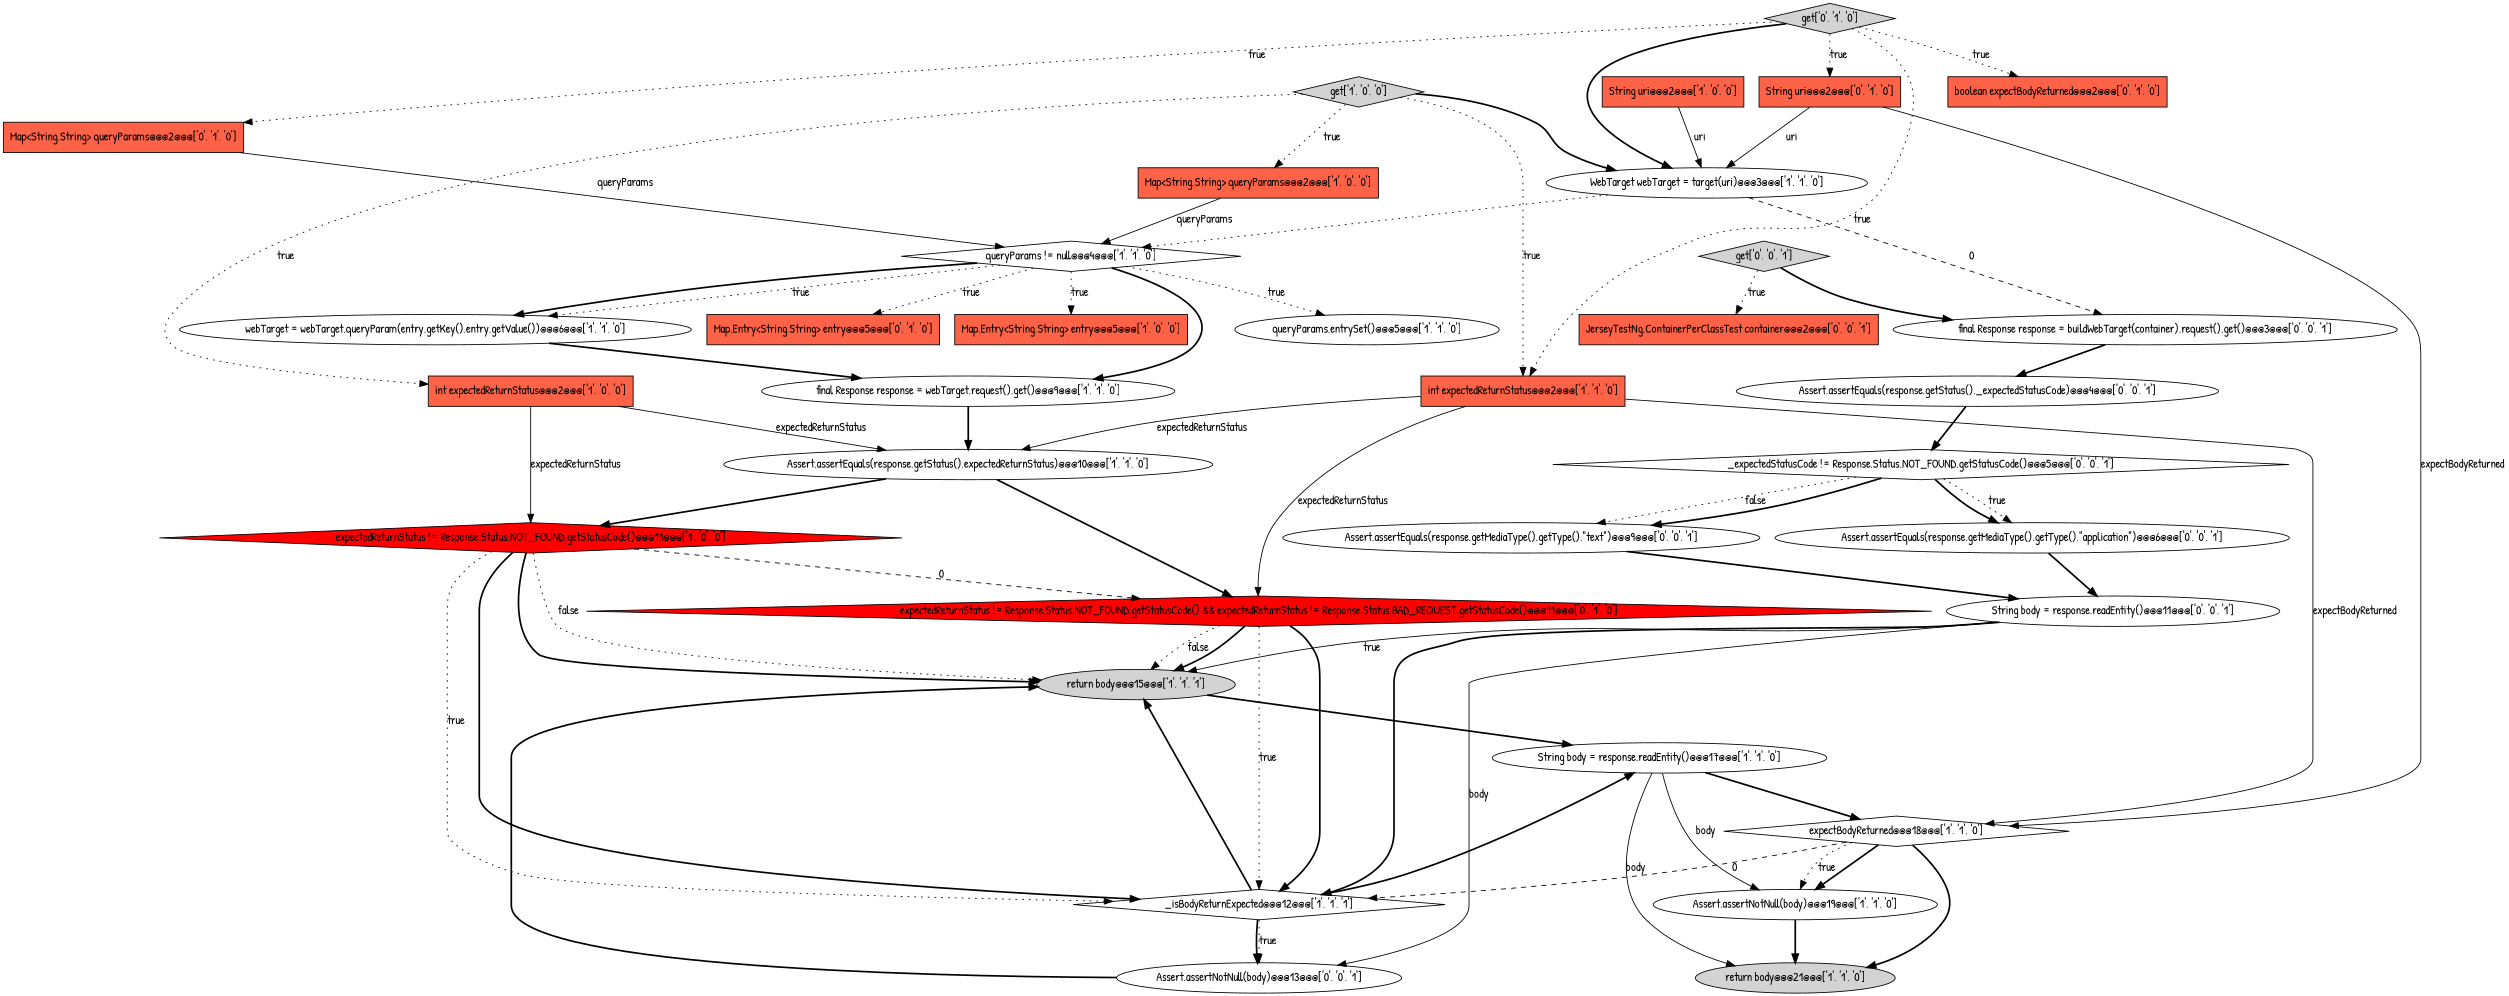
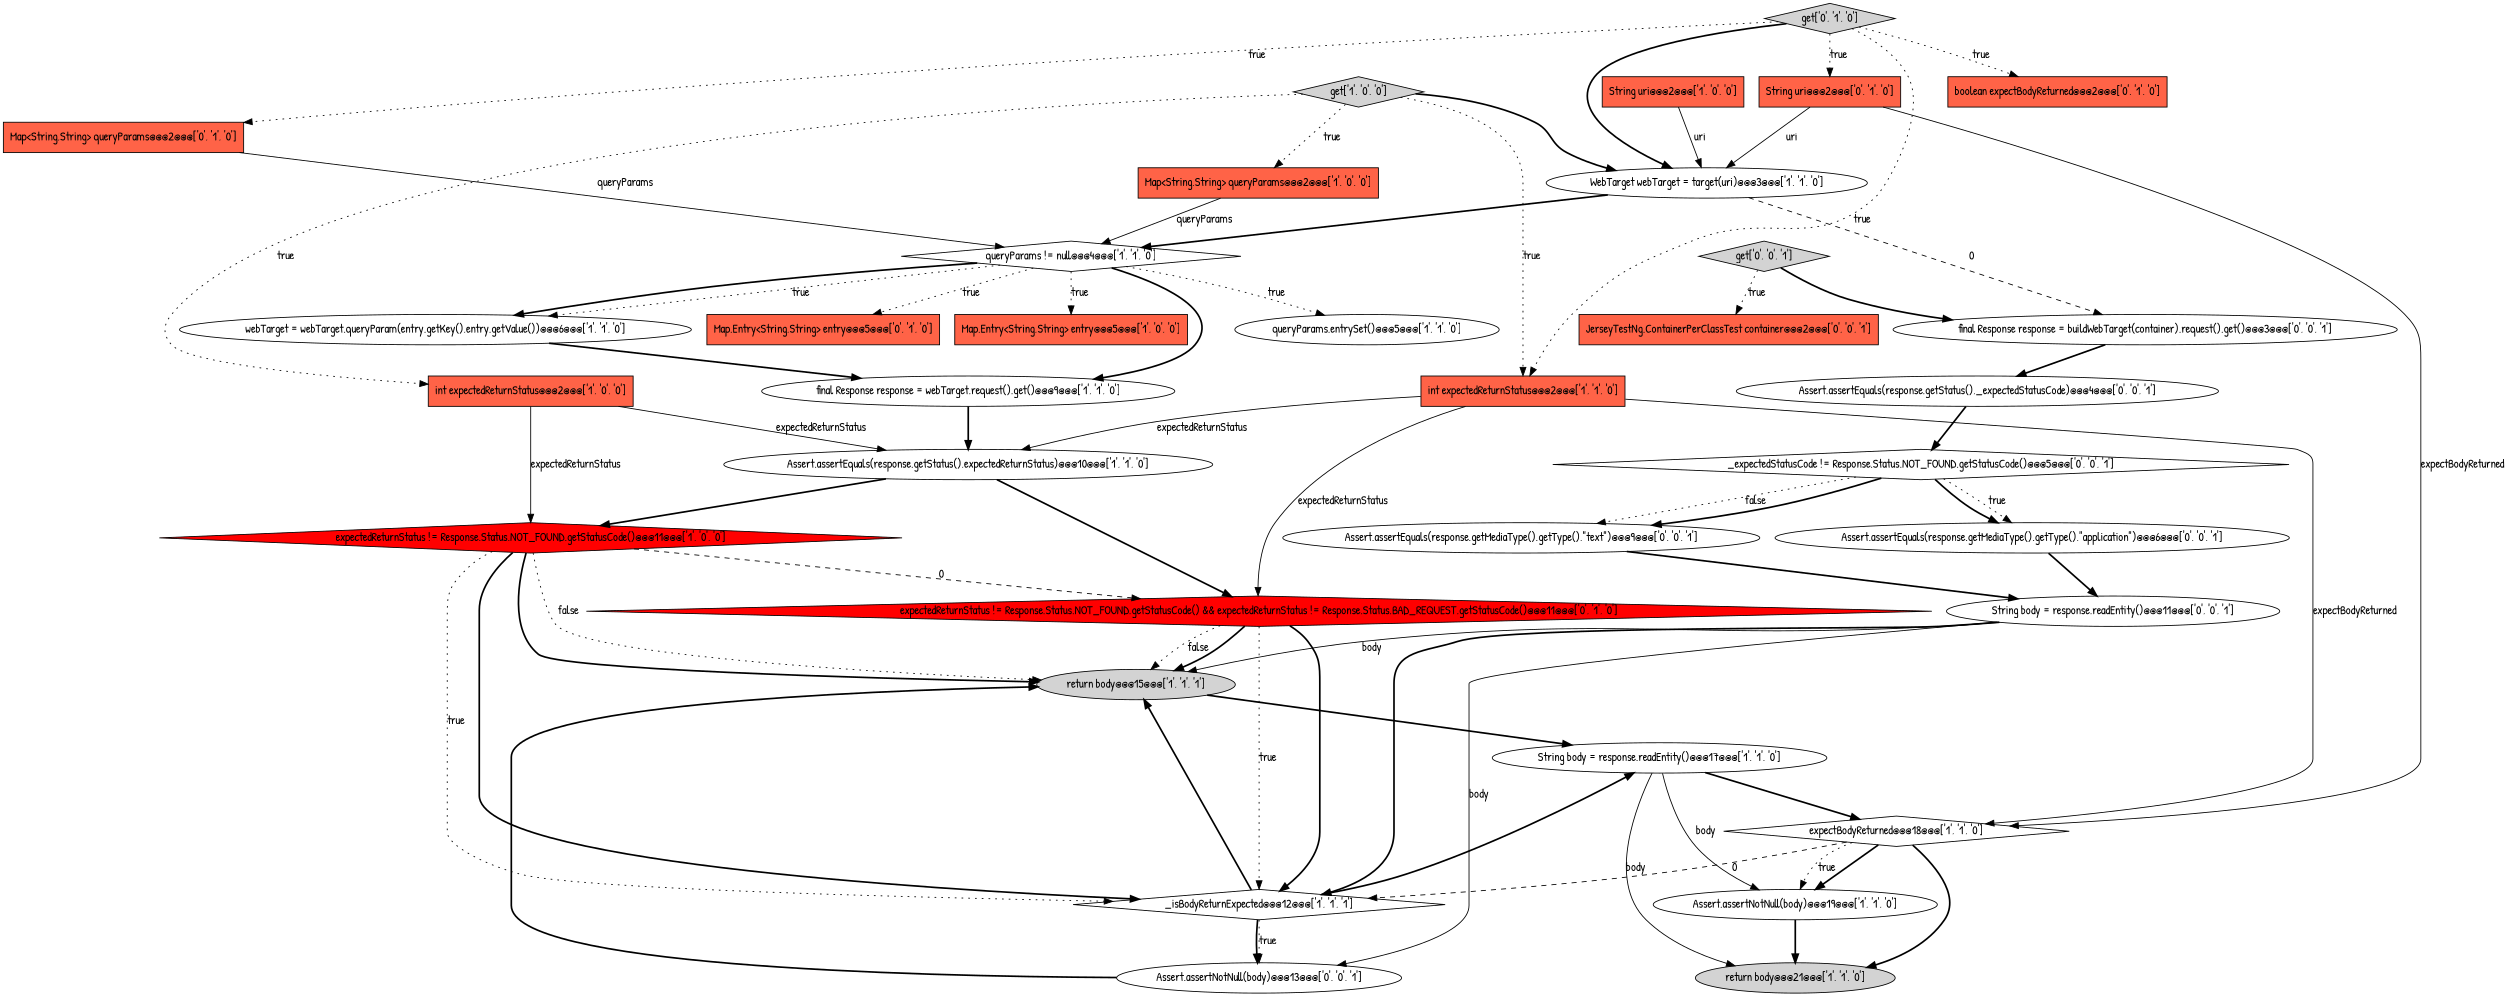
  digraph {
    fontname="Patrick Hand"
    node [fillcolor=white fontname="Patrick Hand" shape=ellipse style=filled]
    edge [fontname="Patrick Hand" style=bold]
    n1 [fillcolor=tomato label="Map<String,String> queryParams@@@2@@@['0', '1', '0']" shape=box]
    n2 [label="queryParams != null@@@4@@@['1', '1', '0']" shape=diamond]
    n3 [label="final Response response = webTarget.request().get()@@@9@@@['1', '1', '0']"]
    n4 [fillcolor=tomato label="Map.Entry<String,String> entry@@@5@@@['0', '1', '0']" shape=box]
    n5 [label="webTarget = webTarget.queryParam(entry.getKey(),entry.getValue())@@@6@@@['1', '1', '0']"]
    n6 [fillcolor=tomato label="Map.Entry<String,String> entry@@@5@@@['1', '0', '0']" shape=box]
    n7 [label="queryParams.entrySet()@@@5@@@['1', '1', '0']"]
    n8 [fillcolor=tomato label="int expectedReturnStatus@@@2@@@['1', '1', '0']" shape=box]
    n9 [fillcolor=red label="expectedReturnStatus != Response.Status.NOT_FOUND.getStatusCode() && expectedReturnStatus != Response.Status.BAD_REQUEST.getStatusCode()@@@11@@@['0', '1', '0']" shape=diamond]
    n10 [label="Assert.assertEquals(response.getStatus(),expectedReturnStatus)@@@10@@@['1', '1', '0']"]
    n11 [label="expectBodyReturned@@@18@@@['1', '1', '0']" shape=diamond]
    n12 [fillcolor=lightgray label="return body@@@15@@@['1', '1', '1']"]
    n13 [label="_isBodyReturnExpected@@@12@@@['1', '1', '1']" shape=diamond]
    n14 [fillcolor=red label="expectedReturnStatus != Response.Status.NOT_FOUND.getStatusCode()@@@11@@@['1', '0', '0']" shape=diamond]
    n15 [fillcolor=lightgray label="return body@@@21@@@['1', '1', '0']"]
    n16 [label="Assert.assertNotNull(body)@@@19@@@['1', '1', '0']"]
    n17 [label="final Response response = buildWebTarget(container).request().get()@@@3@@@['0', '0', '1']"]
    n18 [label="Assert.assertEquals(response.getStatus(),_expectedStatusCode)@@@4@@@['0', '0', '1']"]
    n19 [label="_expectedStatusCode != Response.Status.NOT_FOUND.getStatusCode()@@@5@@@['0', '0', '1']" shape=diamond]
    n20 [fillcolor=tomato label="int expectedReturnStatus@@@2@@@['1', '0', '0']" shape=box]
    n21 [label="String body = response.readEntity()@@@17@@@['1', '1', '0']"]
    n22 [label="Assert.assertEquals(response.getMediaType().getType(),\"text\")@@@9@@@['0', '0', '1']"]
    n23 [label="Assert.assertEquals(response.getMediaType().getType(),\"application\")@@@6@@@['0', '0', '1']"]
    n24 [label="WebTarget webTarget = target(uri)@@@3@@@['1', '1', '0']"]
    n25 [fillcolor=lightgray label="get['0', '0', '1']" shape=diamond]
    n26 [fillcolor=tomato label="JerseyTestNg.ContainerPerClassTest container@@@2@@@['0', '0', '1']" shape=box]
    n27 [fillcolor=tomato label="Map<String,String> queryParams@@@2@@@['1', '0', '0']" shape=box]
    n28 [label="Assert.assertNotNull(body)@@@13@@@['0', '0', '1']"]
    n29 [label="String body = response.readEntity()@@@11@@@['0', '0', '1']"]
    n30 [fillcolor=lightgray label="get['1', '0', '0']" shape=diamond]
    n31 [fillcolor=tomato label="String uri@@@2@@@['1', '0', '0']" shape=box]
    n32 [fillcolor=tomato label="boolean expectBodyReturned@@@2@@@['0', '1', '0']" shape=box]
    n33 [fillcolor=lightgray label="get['0', '1', '0']" shape=diamond]
    n34 [fillcolor=tomato label="String uri@@@2@@@['0', '1', '0']" shape=box]
    n1 -> n2 [label=queryParams style=solid]
    n2 -> n3
    n2 -> n4 [label=true style=dotted]
    n2 -> n5 [label=true style=dotted]
    n2 -> n5
    n2 -> n6 [label=true style=dotted]
    n2 -> n7 [label=true style=dotted]
    n3 -> n10
    n5 -> n3
    n8 -> n9 [label=expectedReturnStatus style=solid]
    n8 -> n10 [label=expectedReturnStatus style=solid]
    n8 -> n11 [label=expectBodyReturned style=solid]
    n9 -> n12 [label=false style=dotted]
    n9 -> n12
    n9 -> n13 [label=true style=dotted]
    n9 -> n13
    n10 -> n9
    n10 -> n14
    n11 -> n13 [label=0 style=dashed]
    n11 -> n15
    n11 -> n16
    n11 -> n16 [label=true style=dotted]
    n12 -> n21
    n13 -> n12
    n13 -> n21
    n13 -> n28
    n13 -> n28 [label=true style=dotted]
    n14 -> n9 [label=0 style=dashed]
    n14 -> n12
    n14 -> n12 [label=false style=dotted]
    n14 -> n13 [label=true style=dotted]
    n14 -> n13
    n16 -> n15
    n17 -> n18
    n18 -> n19
    n19 -> n22 [label=false style=dotted]
    n19 -> n22
    n19 -> n23 [label=true style=dotted]
    n19 -> n23
    n20 -> n10 [label=expectedReturnStatus style=solid]
    n20 -> n14 [label=expectedReturnStatus style=solid]
    n21 -> n11
    n21 -> n15 [label=body style=solid]
    n21 -> n16 [label=body style=solid]
    n22 -> n29
    n23 -> n29
-   n24 -> n2 [style=dotted]
+   n24 -> n2
    n24 -> n17 [label=0 style=dashed]
    n25 -> n17
    n25 -> n26 [label=true style=dotted]
    n27 -> n2 [label=queryParams style=solid]
    n28 -> n12
-   n29 -> n12 [label=true style=solid]
+   n29 -> n12 [label=body style=solid]
    n29 -> n13
    n29 -> n28 [label=body style=solid]
    n30 -> n8 [label=true style=dotted]
    n30 -> n20 [label=true style=dotted]
    n30 -> n24
    n30 -> n27 [label=true style=dotted]
    n31 -> n24 [label=uri style=solid]
    n33 -> n1 [label=true style=dotted]
    n33 -> n8 [label=true style=dotted]
    n33 -> n24
    n33 -> n32 [label=true style=dotted]
    n33 -> n34 [label=true style=dotted]
    n34 -> n11 [label=expectBodyReturned style=solid]
    n34 -> n24 [label=uri style=solid]
  }
